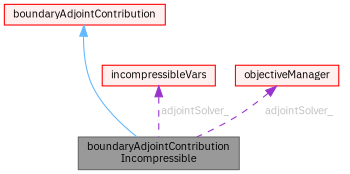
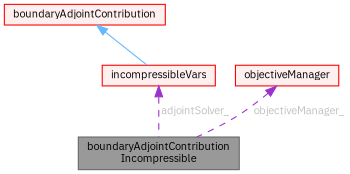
  digraph {
    fontname="IBM Plex Sans"
    rankdir=TB
    node [color=red fillcolor="#FFF0F0" fontname="IBM Plex Sans" fontsize=10 shape=box style=filled]
    edge [color=darkorchid3 dir=back fontname="IBM Plex Sans" fontsize=10 labelfontname=Helvetica labelfontsize=10 style=dashed fontcolor=grey]
    n1 [color=gray40 fillcolor=grey60 fontcolor=black height=0.2 label="boundaryAdjointContribution\lIncompressible" width=0.4]
    n2 [height=0.2 label=boundaryAdjointContribution width=0.4]
    n3 [height=0.2 label=objectiveManager width=0.4]
    n4 [height=0.2 label=incompressibleVars width=0.4]
-   n2 -> n1 [color=steelblue1 style=solid fontcolor=""]
-   n3 -> n1 [label=" adjointSolver_"]
+   n2 -> n4 [color=steelblue1 style=solid fontcolor=""]
+   n3 -> n1 [label=" objectiveManager_"]
    n4 -> n1 [label=" adjointSolver_"]
  }
